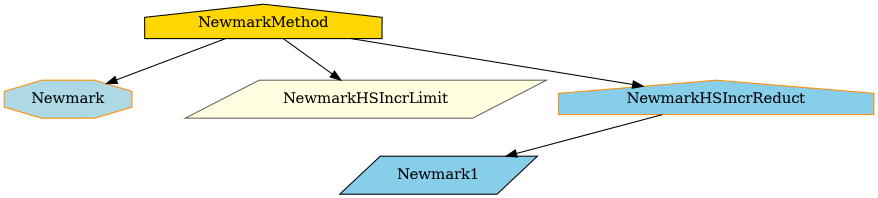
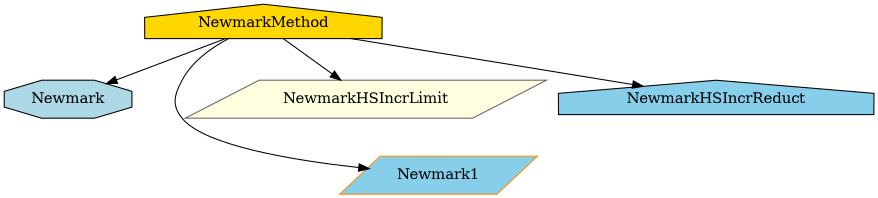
  digraph {
    node [color=black fillcolor=skyblue shape=house style=filled]
    NewmarkMethod [fillcolor=gold]
-   Newmark [color=darkorange fillcolor=lightblue shape=octagon]
-   Newmark1 [shape=parallelogram]
+   Newmark [fillcolor=lightblue shape=octagon]
+   Newmark1 [color=darkorange shape=parallelogram]
    NewmarkHSIncrLimit [color=gray40 fillcolor=lightyellow shape=parallelogram]
-   NewmarkHSIncrReduct [color=darkorange]
+   NewmarkHSIncrReduct
    NewmarkMethod -> Newmark
-   NewmarkHSIncrReduct -> Newmark1
+   NewmarkMethod -> Newmark1
    NewmarkMethod -> NewmarkHSIncrLimit
    NewmarkMethod -> NewmarkHSIncrReduct
  }
